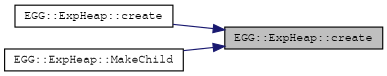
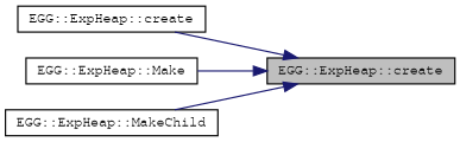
  digraph {
    rankdir=RL
    node [color=black fillcolor=white fontname=FreeMono fontsize=10 shape=record style=filled]
    edge [color=midnightblue dir=back fontname=FreeMono fontsize=10 labelfontname=FreeMono labelfontsize=10 style=solid]
    n1 [fillcolor=grey75 fontcolor=black height=0.2 label="EGG::ExpHeap::create" width=0.4]
    n2 [height=0.2 label="EGG::ExpHeap::create" width=0.4]
+   n3 [height=0.2 label="EGG::ExpHeap::Make" width=0.4]
    n4 [height=0.2 label="EGG::ExpHeap::MakeChild" width=0.4]
    n1 -> n2
+   n1 -> n3
    n1 -> n4
  }
